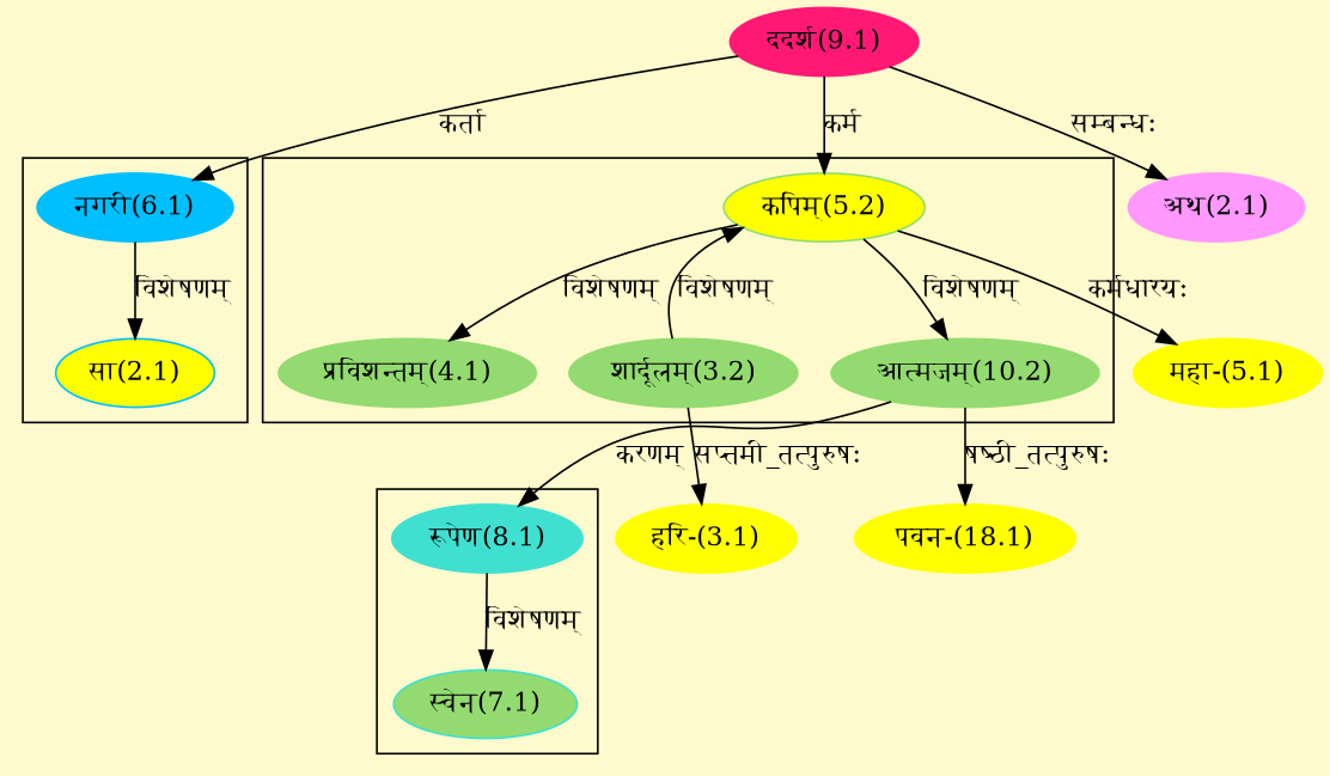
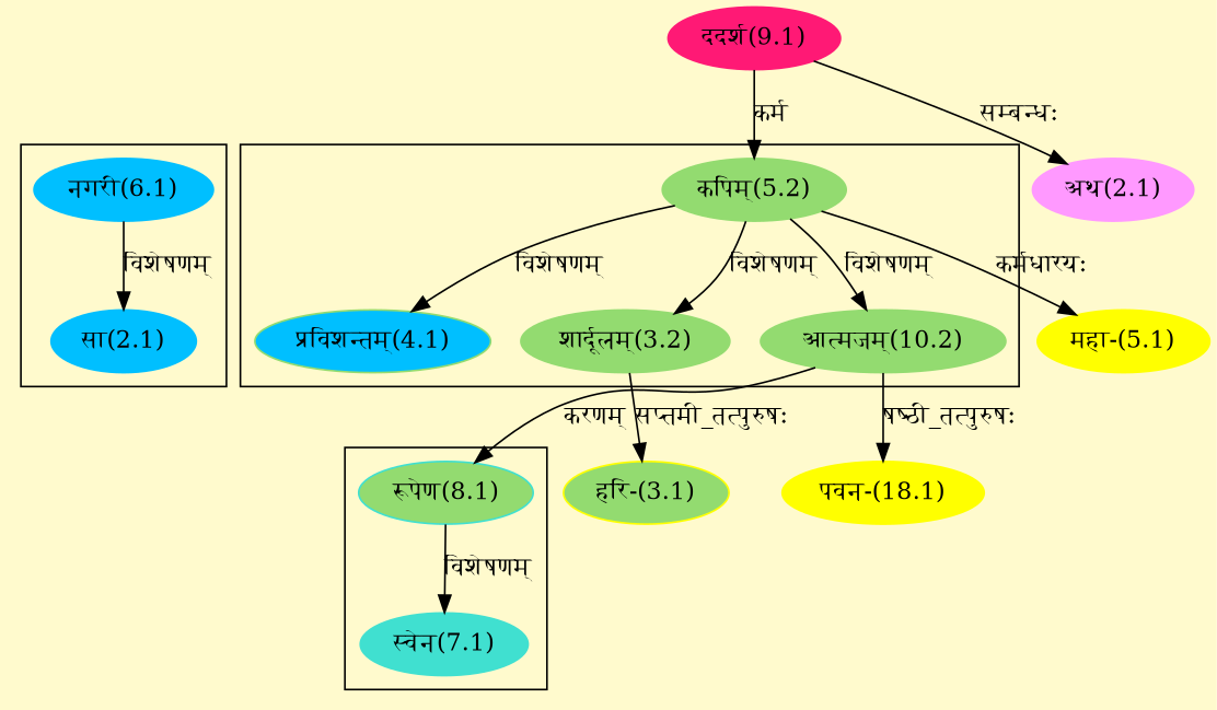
  digraph {
    bgcolor=lemonchiffon1
    compound=true
    rankdir=BT
    node [color="#93DB70" style=filled]
    edge [dir=back]
-   n1 [color="#00BFFF" label="सा(2.1)" fillcolor="#FFFF00"]
+   n1 [color="#00BFFF" label="सा(2.1)"]
    n2 [color="#00BFFF" label="नगरी(6.1)"]
    n3 [label="शार्दूलम्(3.2)"]
-   n4 [label="कपिम्(5.2)" fillcolor="#FFFF00"]
-   n5 [label="प्रविशन्तम्(4.1)"]
+   n4 [label="कपिम्(5.2)"]
+   n5 [label="प्रविशन्तम्(4.1)" fillcolor="#00BFFF"]
    n6 [label="आत्मजम्(10.2)"]
-   n7 [color="#40E0D0" label="स्वेन(7.1)" fillcolor="#93DB70"]
-   n8 [color="#40E0D0" label="रूपेण(8.1)"]
+   n7 [color="#40E0D0" label="स्वेन(7.1)"]
+   n8 [color="#40E0D0" label="रूपेण(8.1)" fillcolor="#93DB70"]
    n9 [color="#FF1975" label="ददर्श(9.1)"]
    n10 [color="#FF99FF" label="अथ(2.1)"]
-   n11 [color="#FFFF00" label="हरि-(3.1)"]
+   n11 [color="#FFFF00" label="हरि-(3.1)" fillcolor="#93DB70"]
    n12 [color="#FFFF00" label="महा-(5.1)"]
    n13 [color="#FFFF00" label="पवन-(18.1)"]
    subgraph cluster_1 {
      n1
      n2
    }
    subgraph cluster_2 {
      n3
      n4
      n5
      n6
    }
    subgraph cluster_3 {
      n7
      n8
    }
    n1 -> n2 [label="विशेषणम्"]
-   n2 -> n9 [label="कर्ता"]
-   n4 -> n3 [label="विशेषणम्"]
+   n3 -> n4 [label="विशेषणम्"]
    n4 -> n9 [label="कर्म"]
    n5 -> n4 [label="विशेषणम्"]
    n6 -> n4 [label="विशेषणम्"]
    n7 -> n8 [label="विशेषणम्"]
    n8 -> n6 [label="करणम्"]
    n10 -> n9 [label="सम्बन्धः"]
    n11 -> n3 [label="सप्तमी_तत्पुरुषः"]
    n12 -> n4 [label="कर्मधारयः"]
    n13 -> n6 [label="षष्ठी_तत्पुरुषः"]
  }
